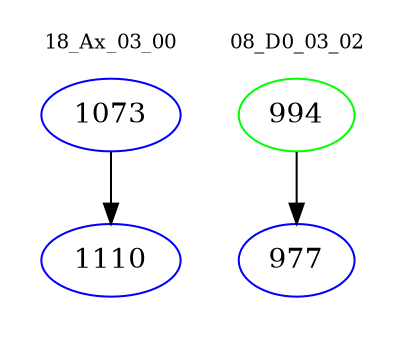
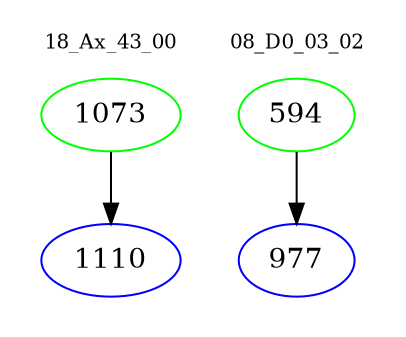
  digraph {
    node [color=green]
    edge [color=black]
-   n1 [color=blue label=1073]
+   n1 [label=1073]
    n2 [color=blue label=1110]
-   n3 [label=994]
+   n3 [label=594]
    n4 [color=blue label=977]
    subgraph cluster_1 {
      color=white
      fontsize=10
-     label="18_Ax_03_00"
+     label="18_Ax_43_00"
      n1
      n2
    }
    subgraph cluster_2 {
      color=white
      fontsize=10
      label="08_D0_03_02"
      n3
      n4
    }
    n1 -> n2
    n3 -> n4
  }
